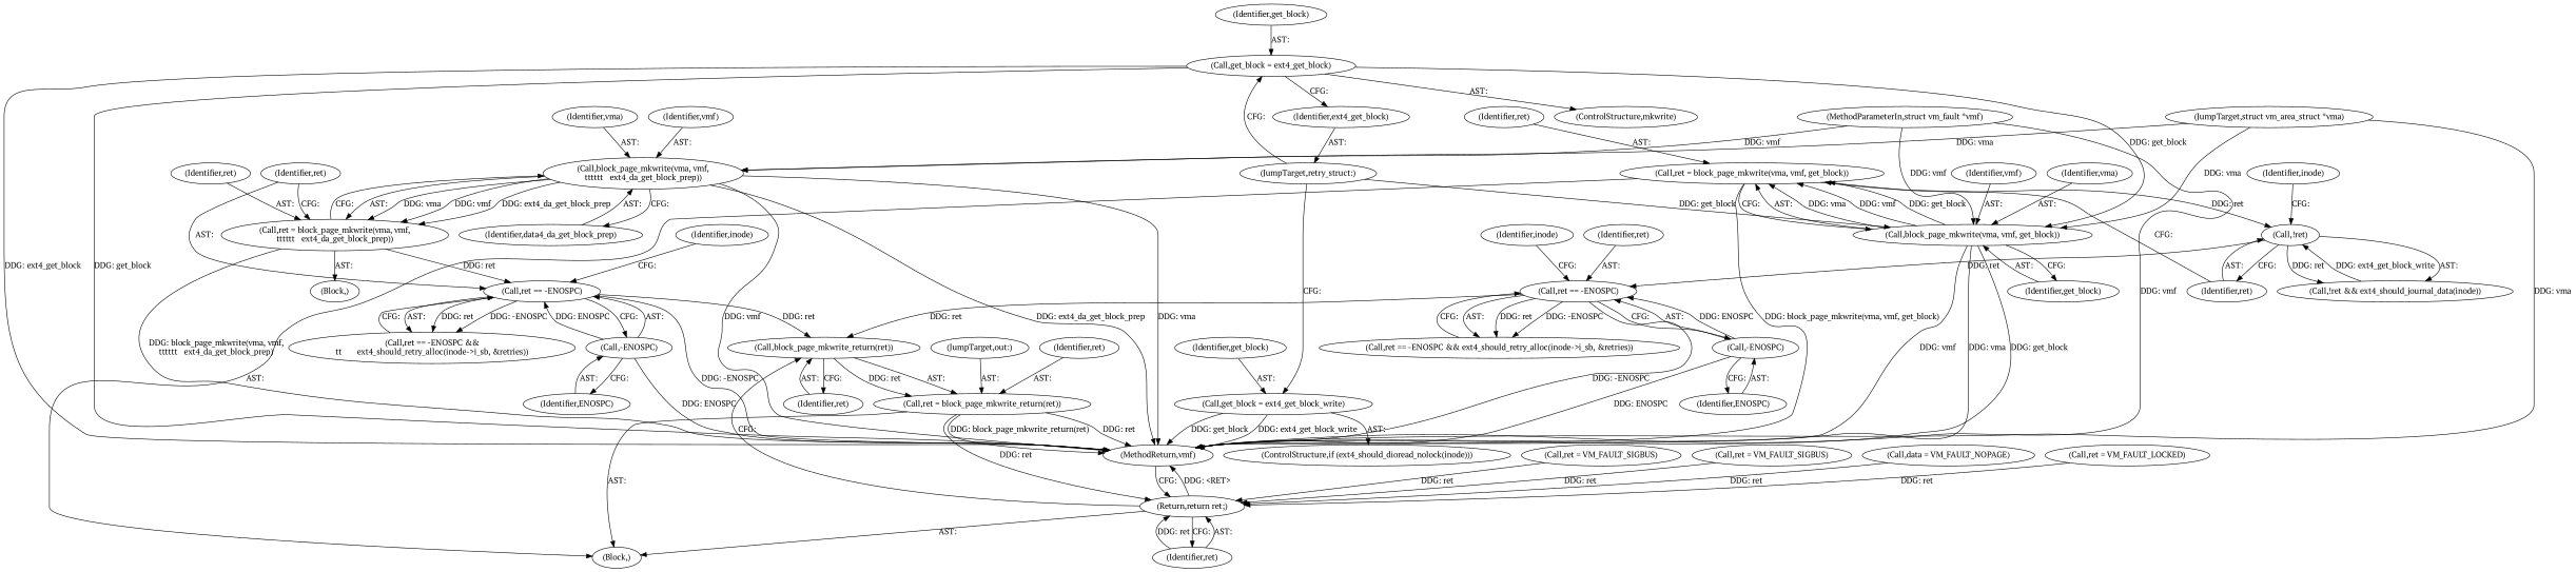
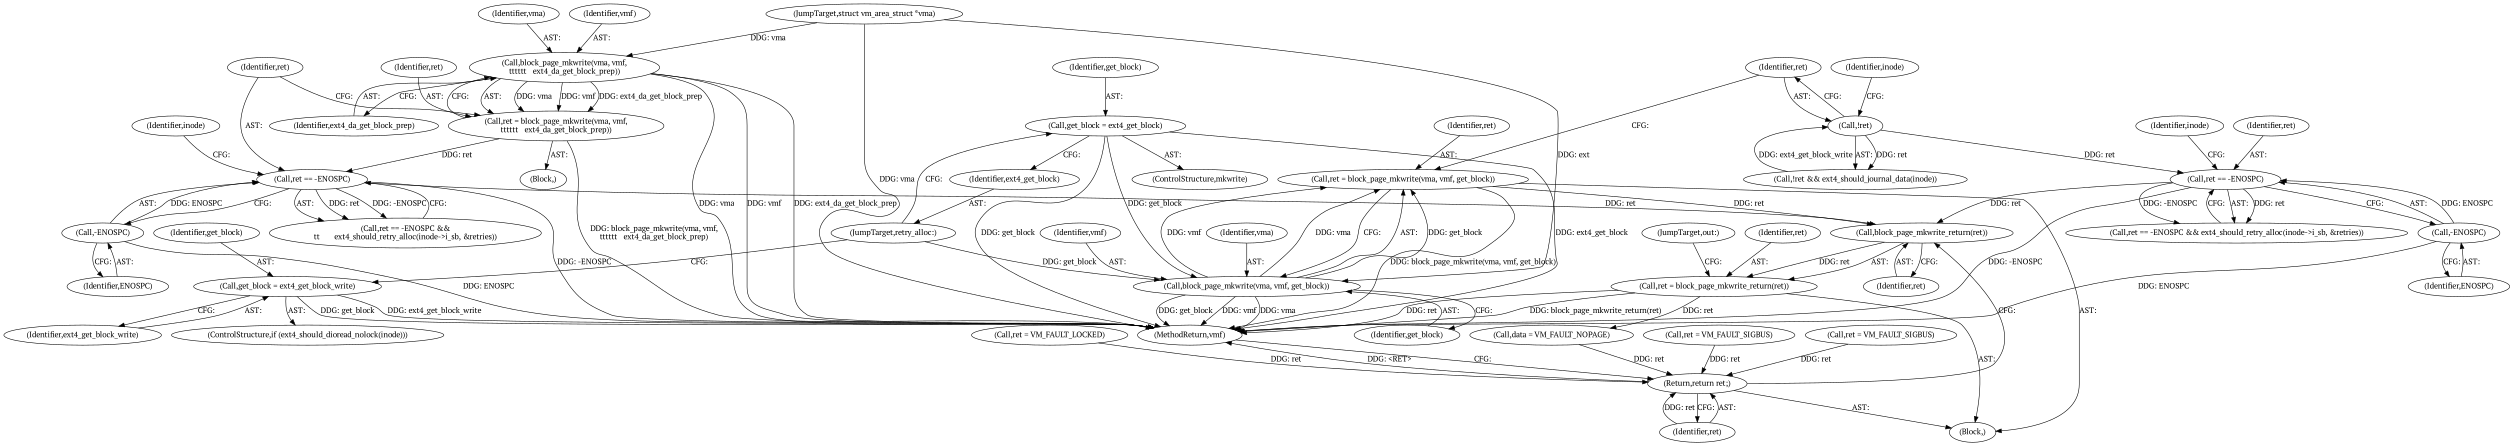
  digraph {
    fontname="PT Serif"
    node [fontname="PT Serif"]
    edge [fontname="PT Serif"]
    n1 [label="(Call,block_page_mkwrite_return(ret))"]
    n2 [label="(Call,ret = block_page_mkwrite_return(ret))"]
    n3 [label="(Identifier,ret)"]
    n4 [label="(MethodReturn,vmf)"]
    n5 [label="(Block,)"]
    n6 [label="(Return,return ret;)"]
    n7 [label="(Call,ret == -ENOSPC)"]
    n8 [label="(Call,-ENOSPC)"]
    n9 [label="(Call,ret == -ENOSPC &&\n\t\t       ext4_should_retry_alloc(inode->i_sb, &retries))"]
    n10 [label="(Identifier,ENOSPC)"]
    n11 [label="(Call,ret = block_page_mkwrite(vma, vmf,\n\t\t\t\t\t\t   ext4_da_get_block_prep))"]
    n12 [label="(Call,block_page_mkwrite(vma, vmf,\n\t\t\t\t\t\t   ext4_da_get_block_prep))"]
    n13 [label="(Block,)"]
-   n14 [label="(Identifier,data4_da_get_block_prep)"]
+   n14 [label="(Identifier,ext4_da_get_block_prep)"]
    n15 [label="(JumpTarget,struct vm_area_struct *vma)"]
    n16 [label="(Call,block_page_mkwrite(vma, vmf, get_block))"]
    n17 [label="(Call,ret = block_page_mkwrite(vma, vmf, get_block))"]
    n18 [label="(Identifier,get_block)"]
-   n19 [label="(MethodParameterIn,struct vm_fault *vmf)"]
    n20 [label="(Call,ret == -ENOSPC)"]
    n21 [label="(Call,-ENOSPC)"]
    n22 [label="(Call,ret == -ENOSPC && ext4_should_retry_alloc(inode->i_sb, &retries))"]
    n23 [label="(Identifier,ENOSPC)"]
    n24 [label="(Call,!ret)"]
    n25 [label="(Call,!ret && ext4_should_journal_data(inode))"]
    n26 [label="(Identifier,ret)"]
    n27 [label="(Call,get_block = ext4_get_block_write)"]
    n28 [label="(ControlStructure,if (ext4_should_dioread_nolock(inode)))"]
+   n29 [label="(Identifier,ext4_get_block_write)"]
    n30 [label="(Call,get_block = ext4_get_block)"]
    n31 [label="(ControlStructure,mkwrite)"]
    n32 [label="(Identifier,ext4_get_block)"]
-   n33 [label="(JumpTarget,retry_struct:)"]
+   n33 [label="(JumpTarget,retry_alloc:)"]
    n34 [label="(Identifier,ret)"]
    n35 [label="(Identifier,vma)"]
    n36 [label="(Identifier,get_block)"]
    n37 [label="(Identifier,ret)"]
    n38 [label="(Identifier,inode)"]
    n39 [label="(Call,ret = VM_FAULT_SIGBUS)"]
    n40 [label="(Identifier,inode)"]
    n41 [label="(JumpTarget,out:)"]
    n42 [label="(Identifier,vmf)"]
    n43 [label="(Identifier,ret)"]
    n44 [label="(Identifier,vmf)"]
    n45 [label="(Identifier,get_block)"]
    n46 [label="(Call,ret = VM_FAULT_SIGBUS)"]
    n47 [label="(Identifier,inode)"]
    n48 [label="(Call,data = VM_FAULT_NOPAGE)"]
    n49 [label="(Identifier,vma)"]
    n50 [label="(Identifier,ret)"]
    n51 [label="(Identifier,ret)"]
    n52 [label="(Call,ret = VM_FAULT_LOCKED)"]
    n53 [label="(Identifier,ret)"]
    n1 -> n2 [label="AST: "]
    n1 -> n2 [label="DDG: ret"]
    n1 -> n3 [label="CFG: "]
    n2 -> n4 [label="DDG: block_page_mkwrite_return(ret)"]
    n2 -> n4 [label="DDG: ret"]
    n2 -> n5 [label="AST: "]
-   n2 -> n6 [label="DDG: ret"]
+   n2 -> n48 [label="DDG: ret"]
    n3 -> n1 [label="AST: "]
    n4 -> n6 [label="CFG: "]
    n6 -> n1 [label="CFG: "]
    n6 -> n4 [label="DDG: <RET>"]
    n6 -> n5 [label="AST: "]
    n6 -> n34 [label="CFG: "]
    n7 -> n1 [label="DDG: ret"]
    n7 -> n4 [label="DDG: -ENOSPC"]
    n7 -> n8 [label="CFG: "]
    n7 -> n9 [label="AST: "]
    n7 -> n9 [label="DDG: ret"]
    n7 -> n9 [label="DDG: -ENOSPC"]
    n8 -> n4 [label="DDG: ENOSPC"]
    n8 -> n7 [label="AST: "]
    n8 -> n7 [label="DDG: ENOSPC"]
    n8 -> n10 [label="CFG: "]
    n9 -> n7 [label="CFG: "]
    n10 -> n8 [label="AST: "]
    n11 -> n4 [label="DDG: block_page_mkwrite(vma, vmf,\n\t\t\t\t\t\t   ext4_da_get_block_prep)"]
    n11 -> n7 [label="DDG: ret"]
    n11 -> n12 [label="CFG: "]
    n11 -> n13 [label="AST: "]
    n12 -> n4 [label="DDG: vmf"]
    n12 -> n4 [label="DDG: ext4_da_get_block_prep"]
    n12 -> n4 [label="DDG: vma"]
    n12 -> n11 [label="AST: "]
    n12 -> n11 [label="DDG: vma"]
    n12 -> n11 [label="DDG: vmf"]
    n12 -> n11 [label="DDG: ext4_da_get_block_prep"]
    n12 -> n14 [label="CFG: "]
    n14 -> n12 [label="AST: "]
    n15 -> n4 [label="DDG: vma"]
    n15 -> n12 [label="DDG: vma"]
-   n15 -> n16 [label="DDG: vma"]
+   n15 -> n16 [label="DDG: ext"]
    n16 -> n4 [label="DDG: vmf"]
    n16 -> n4 [label="DDG: vma"]
    n16 -> n4 [label="DDG: get_block"]
    n16 -> n17 [label="AST: "]
    n16 -> n17 [label="DDG: vma"]
    n16 -> n17 [label="DDG: vmf"]
    n16 -> n17 [label="DDG: get_block"]
    n16 -> n18 [label="CFG: "]
    n17 -> n4 [label="DDG: block_page_mkwrite(vma, vmf, get_block)"]
    n17 -> n5 [label="AST: "]
    n17 -> n16 [label="CFG: "]
-   n17 -> n24 [label="DDG: ret"]
+   n17 -> n1 [label="DDG: ret"]
    n18 -> n16 [label="AST: "]
-   n19 -> n4 [label="DDG: vmf"]
-   n19 -> n12 [label="DDG: vmf"]
-   n19 -> n16 [label="DDG: vmf"]
    n20 -> n1 [label="DDG: ret"]
    n20 -> n4 [label="DDG: -ENOSPC"]
    n20 -> n21 [label="CFG: "]
    n20 -> n22 [label="AST: "]
    n20 -> n22 [label="DDG: ret"]
    n20 -> n22 [label="DDG: -ENOSPC"]
    n21 -> n4 [label="DDG: ENOSPC"]
    n21 -> n20 [label="AST: "]
    n21 -> n20 [label="DDG: ENOSPC"]
    n21 -> n23 [label="CFG: "]
    n22 -> n20 [label="CFG: "]
    n23 -> n21 [label="AST: "]
    n24 -> n20 [label="DDG: ret"]
    n24 -> n25 [label="AST: "]
    n24 -> n25 [label="DDG: ret"]
    n24 -> n26 [label="CFG: "]
    n25 -> n24 [label="DDG: ext4_get_block_write"]
    n26 -> n17 [label="CFG: "]
    n26 -> n24 [label="AST: "]
    n27 -> n4 [label="DDG: get_block"]
    n27 -> n4 [label="DDG: ext4_get_block_write"]
    n27 -> n28 [label="AST: "]
+   n27 -> n29 [label="CFG: "]
+   n29 -> n27 [label="AST: "]
    n30 -> n4 [label="DDG: ext4_get_block"]
    n30 -> n4 [label="DDG: get_block"]
    n30 -> n16 [label="DDG: get_block"]
    n30 -> n31 [label="AST: "]
    n30 -> n32 [label="CFG: "]
    n32 -> n33 [label="AST: "]
    n33 -> n16 [label="DDG: get_block"]
    n33 -> n27 [label="CFG: "]
    n33 -> n30 [label="CFG: "]
    n34 -> n6 [label="AST: "]
    n34 -> n6 [label="DDG: ret"]
    n35 -> n12 [label="AST: "]
    n36 -> n27 [label="AST: "]
    n37 -> n20 [label="AST: "]
    n38 -> n24 [label="CFG: "]
    n39 -> n6 [label="DDG: ret"]
    n40 -> n7 [label="CFG: "]
-   n41 -> n2 [label="AST: "]
+   n41 -> n2 [label="CFG: "]
    n42 -> n16 [label="AST: "]
    n43 -> n17 [label="AST: "]
    n44 -> n12 [label="AST: "]
    n45 -> n30 [label="AST: "]
    n46 -> n6 [label="DDG: ret"]
    n47 -> n20 [label="CFG: "]
    n48 -> n6 [label="DDG: ret"]
    n49 -> n16 [label="AST: "]
    n50 -> n11 [label="AST: "]
    n51 -> n2 [label="AST: "]
    n52 -> n6 [label="DDG: ret"]
    n53 -> n7 [label="AST: "]
    n53 -> n11 [label="CFG: "]
  }
